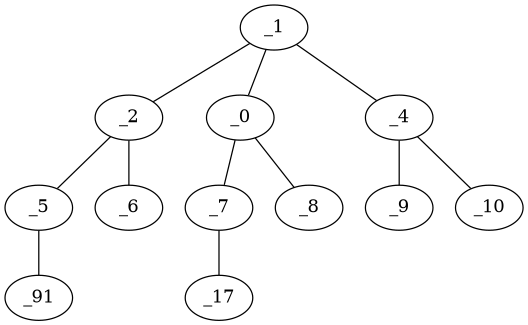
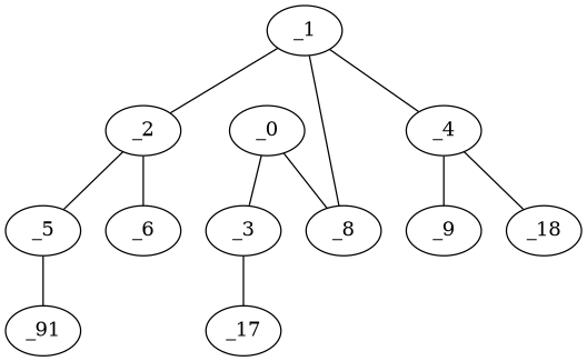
  graph {
    node [charge=0 chem=1 symbol="C  " x=5.4641 y=0]
    edge [valence=1]
    _1 [chem=4 symbol="N  " x=4.5981]
    _2 [y=0.5]
    n3 [label=_0 x=3.7321 y=0.5]
    _4 [chem=4 symbol="N  " x=4.5981 y=-1]
    _5 [x=6.3301]
    _6 [y=1.5]
-   _7 [x=2.866]
+   _7 [x=2.866 label=_3]
    _8 [x=3.7321 y=1.5]
    _9 [x=3.7321 y=-1.5]
-   _10 [y=-1.5]
+   _10 [y=-1.5 label=_18]
    n11 [chem=4 label=_91 symbol="N  " x=7.1962 y=-0.5]
    n12 [chem=4 label=_17 symbol="N  " x=2 y=-0.5]
    _1 -- _2
-   _1 -- n3
+   _1 -- _8
    _1 -- _4
    _2 -- _5
    _2 -- _6
    n3 -- _7
    n3 -- _8
    _4 -- _9
    _4 -- _10
    _5 -- n11 [valence=3]
    _7 -- n12 [valence=3]
  }
